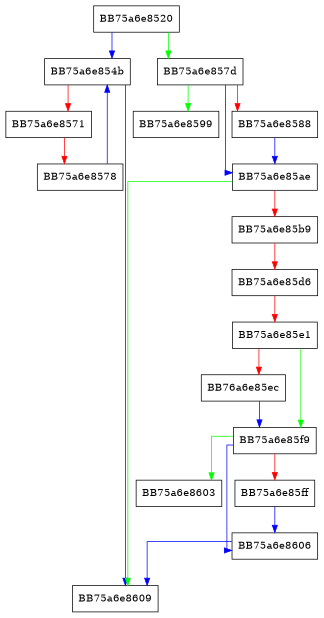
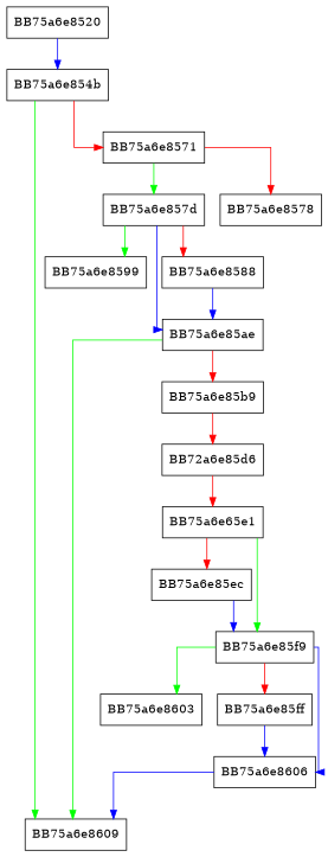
  digraph {
    fontname="DejaVu Serif"
    splines=ortho
    node [fontname="DejaVu Serif" shape=box]
    edge [color=blue fontname="DejaVu Serif"]
    BB75a6e8520
    BB75a6e854b
    BB75a6e8609
    BB75a6e8571
    BB75a6e857d
    BB75a6e8578
    BB75a6e8599
    BB75a6e8588
    BB75a6e85ae
    BB75a6e85b9
-   BB75a6e85d6
-   BB75a6e85ec [label=BB76a6e85ec]
+   BB75a6e85d6 [label=BB72a6e85d6]
+   BB75a6e85ec
    BB75a6e85f9
-   BB75a6e85e1
+   BB75a6e85e1 [label=BB75a6e65e1]
    BB75a6e8603
    BB75a6e85ff
    BB75a6e8606
    BB75a6e8520 -> BB75a6e854b
-   BB75a6e854b -> BB75a6e8609
+   BB75a6e854b -> BB75a6e8609 [color=green]
    BB75a6e854b -> BB75a6e8571 [color=red]
-   BB75a6e8520 -> BB75a6e857d [color=green]
+   BB75a6e8571 -> BB75a6e857d [color=green]
    BB75a6e8571 -> BB75a6e8578 [color=red]
    BB75a6e857d -> BB75a6e8599 [color=green]
    BB75a6e857d -> BB75a6e8588 [color=red]
    BB75a6e857d -> BB75a6e85ae
-   BB75a6e8578 -> BB75a6e854b
    BB75a6e8588 -> BB75a6e85ae
    BB75a6e85ae -> BB75a6e8609 [color=green]
    BB75a6e85ae -> BB75a6e85b9 [color=red]
    BB75a6e85b9 -> BB75a6e85d6 [color=red]
    BB75a6e85d6 -> BB75a6e85e1 [color=red]
    BB75a6e85ec -> BB75a6e85f9
    BB75a6e85f9 -> BB75a6e8603 [color=green]
    BB75a6e85f9 -> BB75a6e85ff [color=red]
    BB75a6e85f9 -> BB75a6e8606
    BB75a6e85e1 -> BB75a6e85ec [color=red]
    BB75a6e85e1 -> BB75a6e85f9 [color=green]
    BB75a6e85ff -> BB75a6e8606
    BB75a6e8606 -> BB75a6e8609
  }
